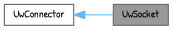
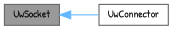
  digraph {
    rankdir=LR
    fontname="Patrick Hand"
    node [color=gray40 fontname="Patrick Hand" fontsize=10 shape=box style=filled]
    n1 [fillcolor=grey60 fontcolor=black height=0.2 label=UwSocket width=0.4]
    n2 [fillcolor=white height=0.2 label=UwConnector width=0.4]
-   n2 -> n1 [color=steelblue1 dir=back fontname="Patrick Hand" fontsize=10 labelfontname=Helvetica labelfontsize=10 style=solid]
+   n1 -> n2 [color=steelblue1 dir=back fontname="Patrick Hand" fontsize=10 labelfontname=Helvetica labelfontsize=10 style=solid]
  }
